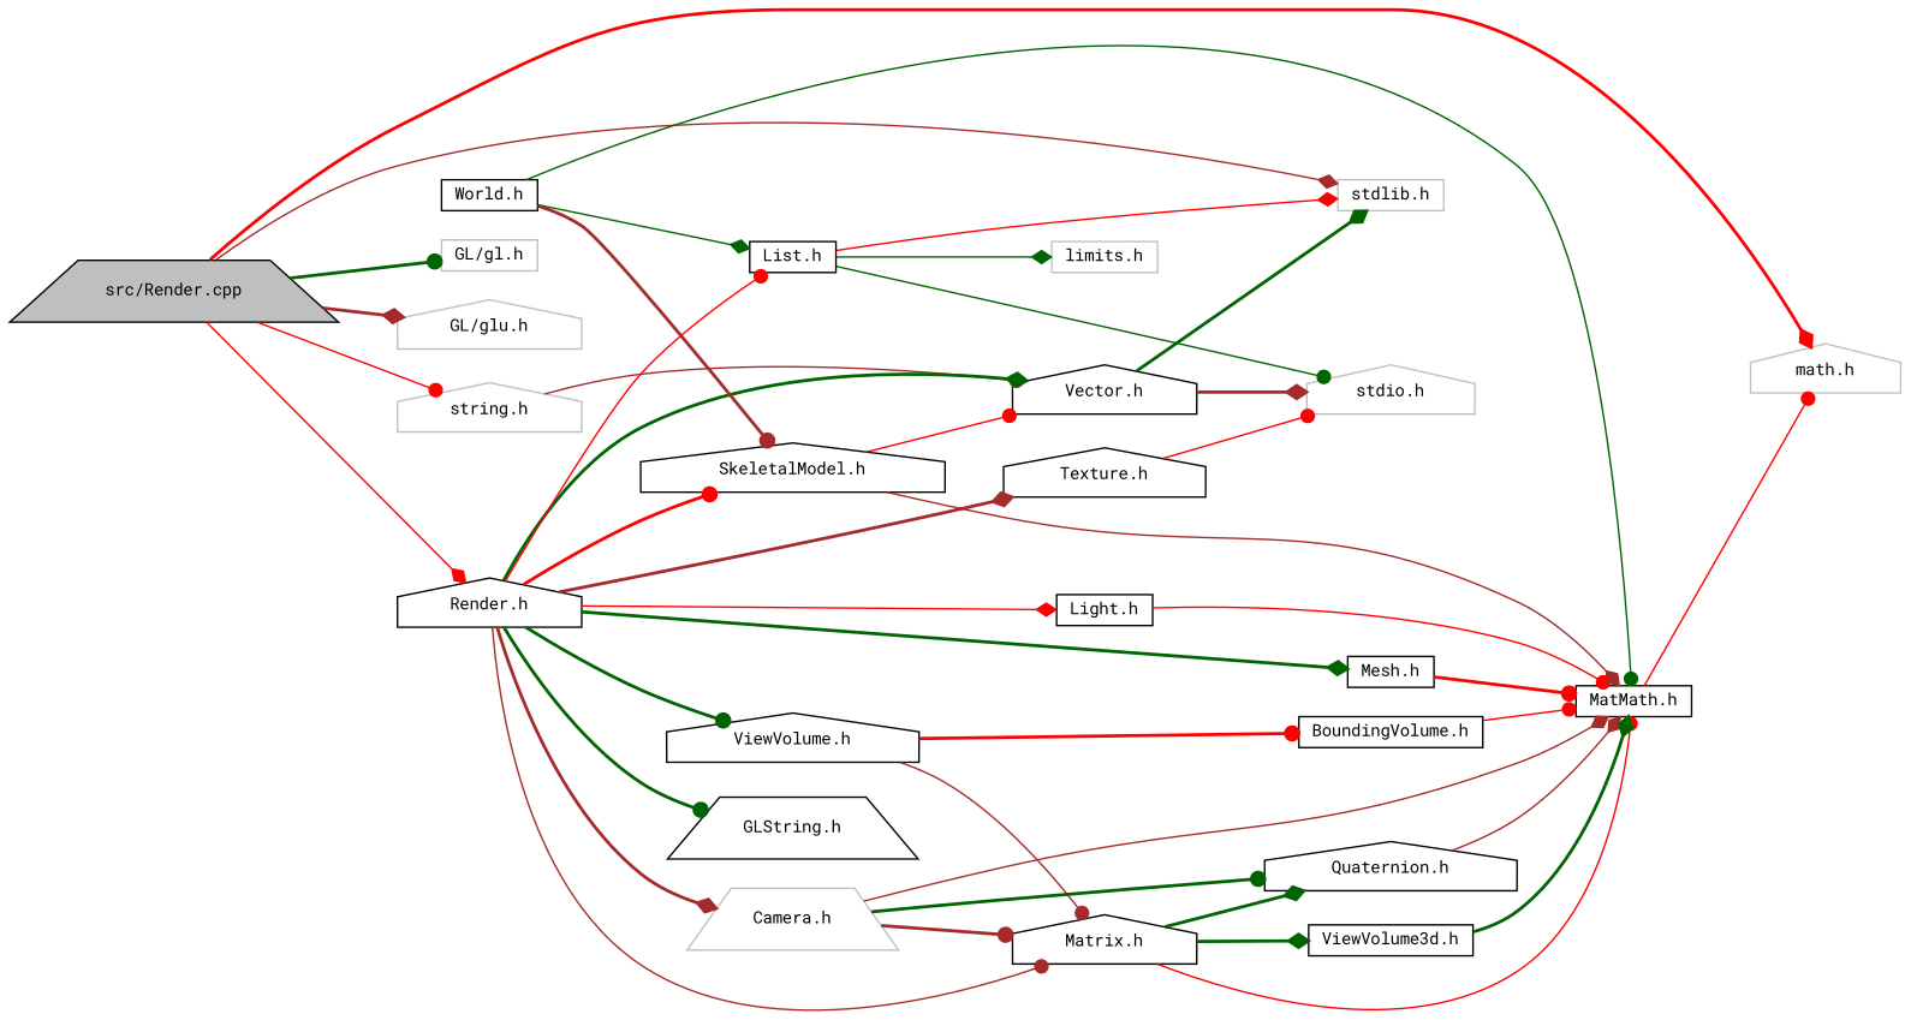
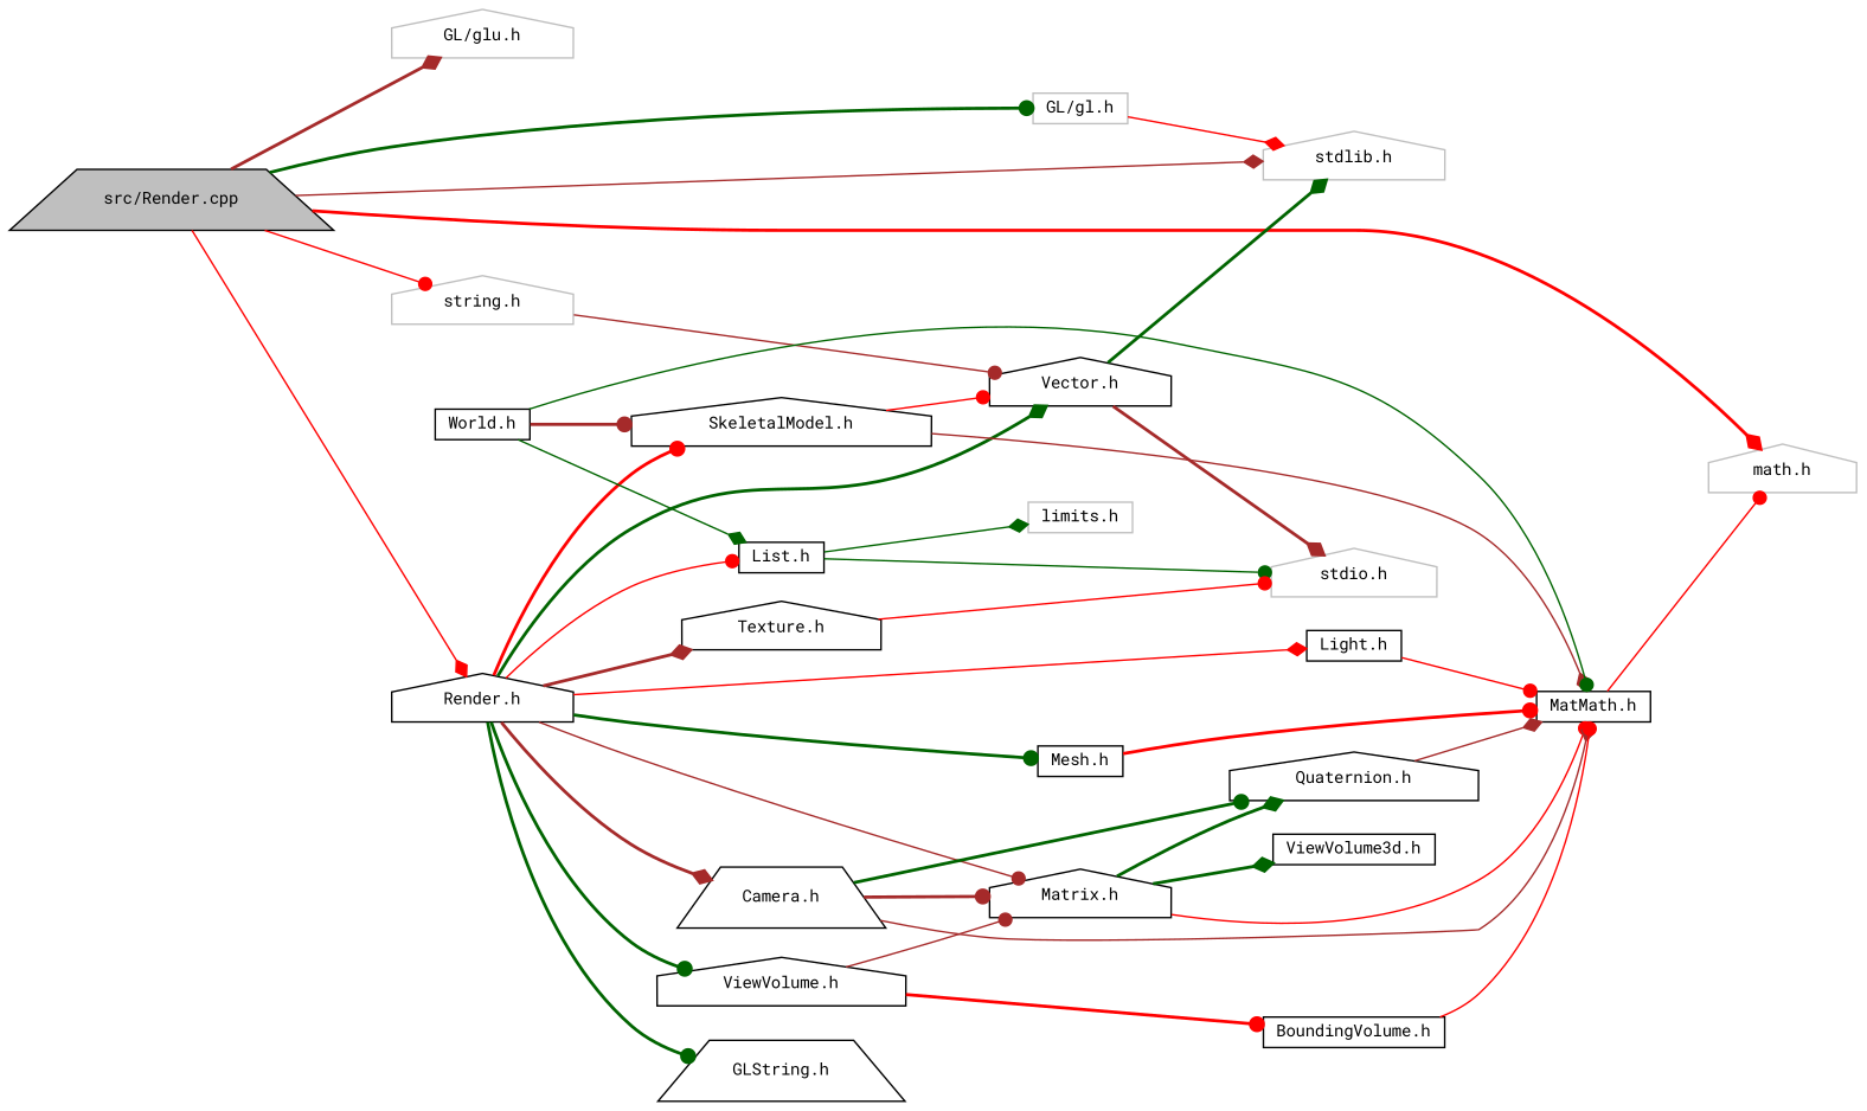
  digraph {
    fontname="Roboto Mono"
    rankdir=LR
    node [color=black fillcolor=white fontname="Roboto Mono" fontsize=10 shape=house style=filled]
    edge [arrowhead=dot color=red fontname="Roboto Mono" fontsize=10 labelfontname=Helvetica labelfontsize=10 style=solid]
    n1 [fillcolor=grey75 fontcolor=black height=0.2 label="src/Render.cpp" shape=trapezium width=0.4]
    n2 [color=grey75 height=0.2 label="GL/gl.h" shape=box width=0.4]
    n3 [color=grey75 height=0.2 label="GL/glu.h" width=0.4]
-   n4 [color=grey75 height=0.2 label="stdlib.h" shape=box width=0.4]
+   n4 [color=grey75 height=0.2 label="stdlib.h" width=0.4]
    n5 [color=grey75 height=0.2 label="math.h" width=0.4]
    n6 [color=grey75 height=0.2 label="string.h" width=0.4]
    n7 [height=0.2 label="Render.h" width=0.4]
    n8 [height=0.2 label="Vector.h" width=0.4]
    n9 [height=0.2 label="List.h" shape=box width=0.4]
    n10 [height=0.2 label="Matrix.h" width=0.4]
    n11 [height=0.2 label="ViewVolume.h" width=0.4]
    n12 [height=0.2 label="Light.h" shape=box width=0.4]
    n13 [height=0.2 label="SkeletalModel.h" width=0.4]
    n14 [height=0.2 label="Mesh.h" shape=box width=0.4]
    n15 [height=0.2 label="Texture.h" width=0.4]
-   n16 [color=grey75 height=0.2 label="Camera.h" shape=trapezium width=0.4]
+   n16 [height=0.2 label="Camera.h" shape=trapezium width=0.4]
    n17 [height=0.2 label="GLString.h" shape=trapezium width=0.4]
    n18 [color=grey75 height=0.2 label="limits.h" shape=box width=0.4]
    n19 [color=grey75 height=0.2 label="stdio.h" width=0.4]
    n20 [height=0.2 label="MatMath.h" shape=box width=0.4]
    n21 [height=0.2 label="Quaternion.h" width=0.4]
    n22 [height=0.2 label="ViewVolume3d.h" shape=box width=0.4]
    n23 [height=0.2 label="BoundingVolume.h" shape=box width=0.4]
    n24 [height=0.2 label="World.h" shape=box width=0.4]
    n1 -> n2 [color=darkgreen style=bold]
    n1 -> n3 [arrowhead=diamond color=brown style=bold]
    n1 -> n4 [arrowhead=diamond color=brown]
    n1 -> n5 [arrowhead=diamond style=bold]
    n1 -> n6
    n1 -> n7 [arrowhead=diamond]
    n6 -> n8 [color=brown]
    n7 -> n8 [arrowhead=diamond color=darkgreen style=bold]
    n7 -> n9
    n7 -> n10 [color=brown]
    n7 -> n11 [color=darkgreen style=bold]
    n7 -> n12 [arrowhead=diamond]
    n7 -> n13 [style=bold]
-   n7 -> n14 [arrowhead=diamond color=darkgreen style=bold]
+   n7 -> n14 [color=darkgreen style=bold]
    n7 -> n15 [arrowhead=diamond color=brown style=bold]
    n7 -> n16 [arrowhead=diamond color=brown style=bold]
    n7 -> n17 [color=darkgreen style=bold]
    n8 -> n4 [arrowhead=diamond color=darkgreen style=bold]
    n8 -> n19 [arrowhead=diamond color=brown style=bold]
-   n9 -> n4 [arrowhead=diamond]
+   n2 -> n4 [arrowhead=diamond]
    n9 -> n18 [arrowhead=diamond color=darkgreen]
    n9 -> n19 [color=darkgreen]
    n10 -> n20
    n10 -> n21 [arrowhead=diamond color=darkgreen style=bold]
    n10 -> n22 [arrowhead=diamond color=darkgreen style=bold]
    n11 -> n10 [color=brown]
    n11 -> n23 [style=bold]
    n12 -> n20
    n13 -> n8
    n13 -> n20 [arrowhead=diamond color=brown]
    n14 -> n20 [style=bold]
    n15 -> n19
    n16 -> n10 [color=brown style=bold]
    n16 -> n20 [arrowhead=diamond color=brown]
    n16 -> n21 [color=darkgreen style=bold]
    n20 -> n5
    n21 -> n20 [arrowhead=diamond color=brown]
-   n22 -> n20 [arrowhead=diamond color=darkgreen style=bold]
    n23 -> n20
    n24 -> n9 [arrowhead=diamond color=darkgreen]
    n24 -> n13 [color=brown style=bold]
    n24 -> n20 [color=darkgreen]
  }
